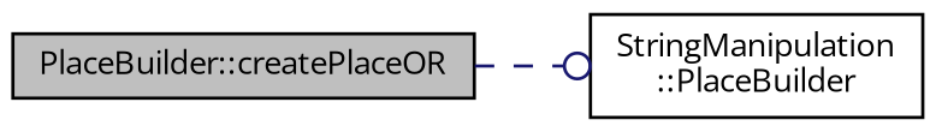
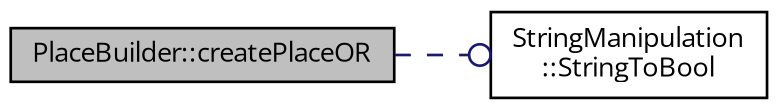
  digraph {
    rankdir=LR
    fontname="Open Sans"
    node [color=black fontname="Open Sans" fontsize=10 shape=record style=filled]
    n1 [fillcolor=grey75 fontcolor=black height=0.2 label="PlaceBuilder::createPlaceOR" width=0.4]
-   n2 [fillcolor=white height=0.2 label="StringManipulation\l::PlaceBuilder" width=0.4]
+   n2 [fillcolor=white height=0.2 label="StringManipulation\l::StringToBool" width=0.4]
    n1 -> n2 [color=midnightblue fontname="Open Sans" fontsize=10 labelfontname=Helvetica labelfontsize=10 style=dashed arrowhead=odot]
  }
